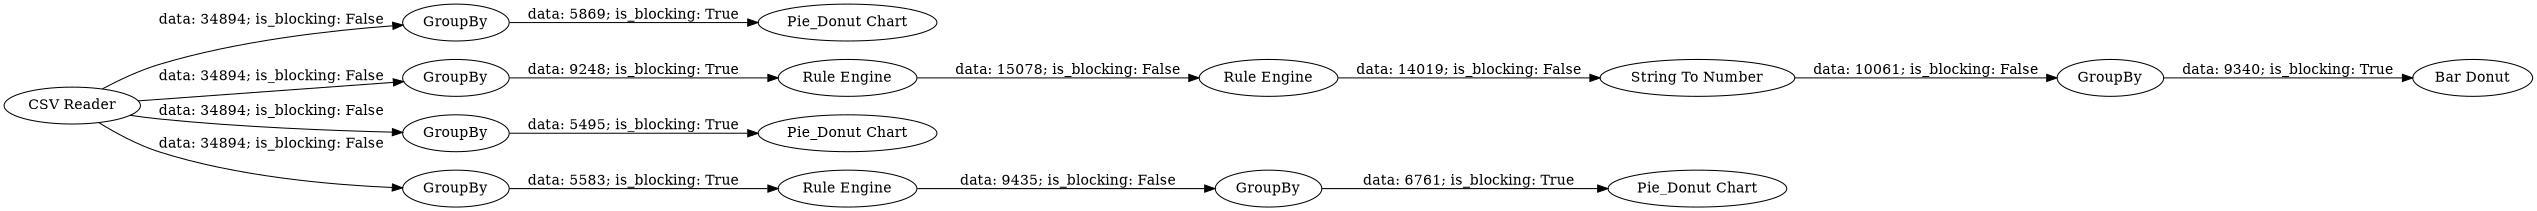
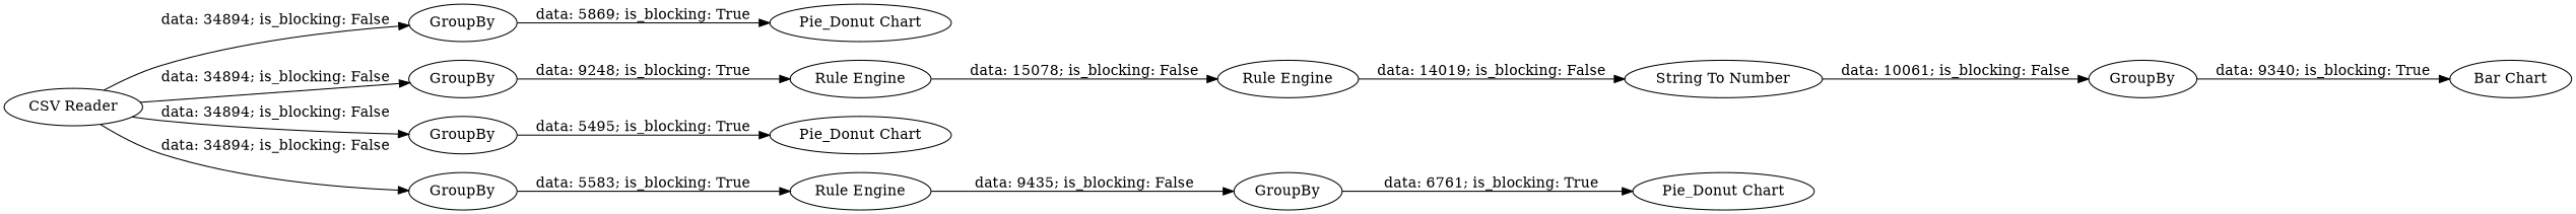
  digraph {
    rankdir=LR
    n1 [label=GroupBy]
    n2 [label="Pie_Donut Chart"]
    n3 [label="Pie_Donut Chart"]
    n4 [label=GroupBy]
    n5 [label="Rule Engine"]
    n6 [label=GroupBy]
    n7 [label=GroupBy]
    n8 [label="Pie_Donut Chart"]
    n9 [label=GroupBy]
    n10 [label="Rule Engine"]
-   n11 [label="Bar Donut"]
+   n11 [label="Bar Chart"]
    n12 [label="Rule Engine"]
    n13 [label="CSV Reader"]
    n14 [label="String To Number"]
    n15 [label=GroupBy]
    n1 -> n2 [label="data: 5869; is_blocking: True"]
    n4 -> n5 [label="data: 9248; is_blocking: True"]
    n5 -> n12 [label="data: 15078; is_blocking: False"]
    n6 -> n3 [label="data: 6761; is_blocking: True"]
    n7 -> n8 [label="data: 5495; is_blocking: True"]
    n9 -> n10 [label="data: 5583; is_blocking: True"]
    n10 -> n6 [label="data: 9435; is_blocking: False"]
    n12 -> n14 [label="data: 14019; is_blocking: False"]
    n13 -> n1 [label="data: 34894; is_blocking: False"]
    n13 -> n4 [label="data: 34894; is_blocking: False"]
    n13 -> n7 [label="data: 34894; is_blocking: False"]
    n13 -> n9 [label="data: 34894; is_blocking: False"]
    n14 -> n15 [label="data: 10061; is_blocking: False"]
    n15 -> n11 [label="data: 9340; is_blocking: True"]
  }
